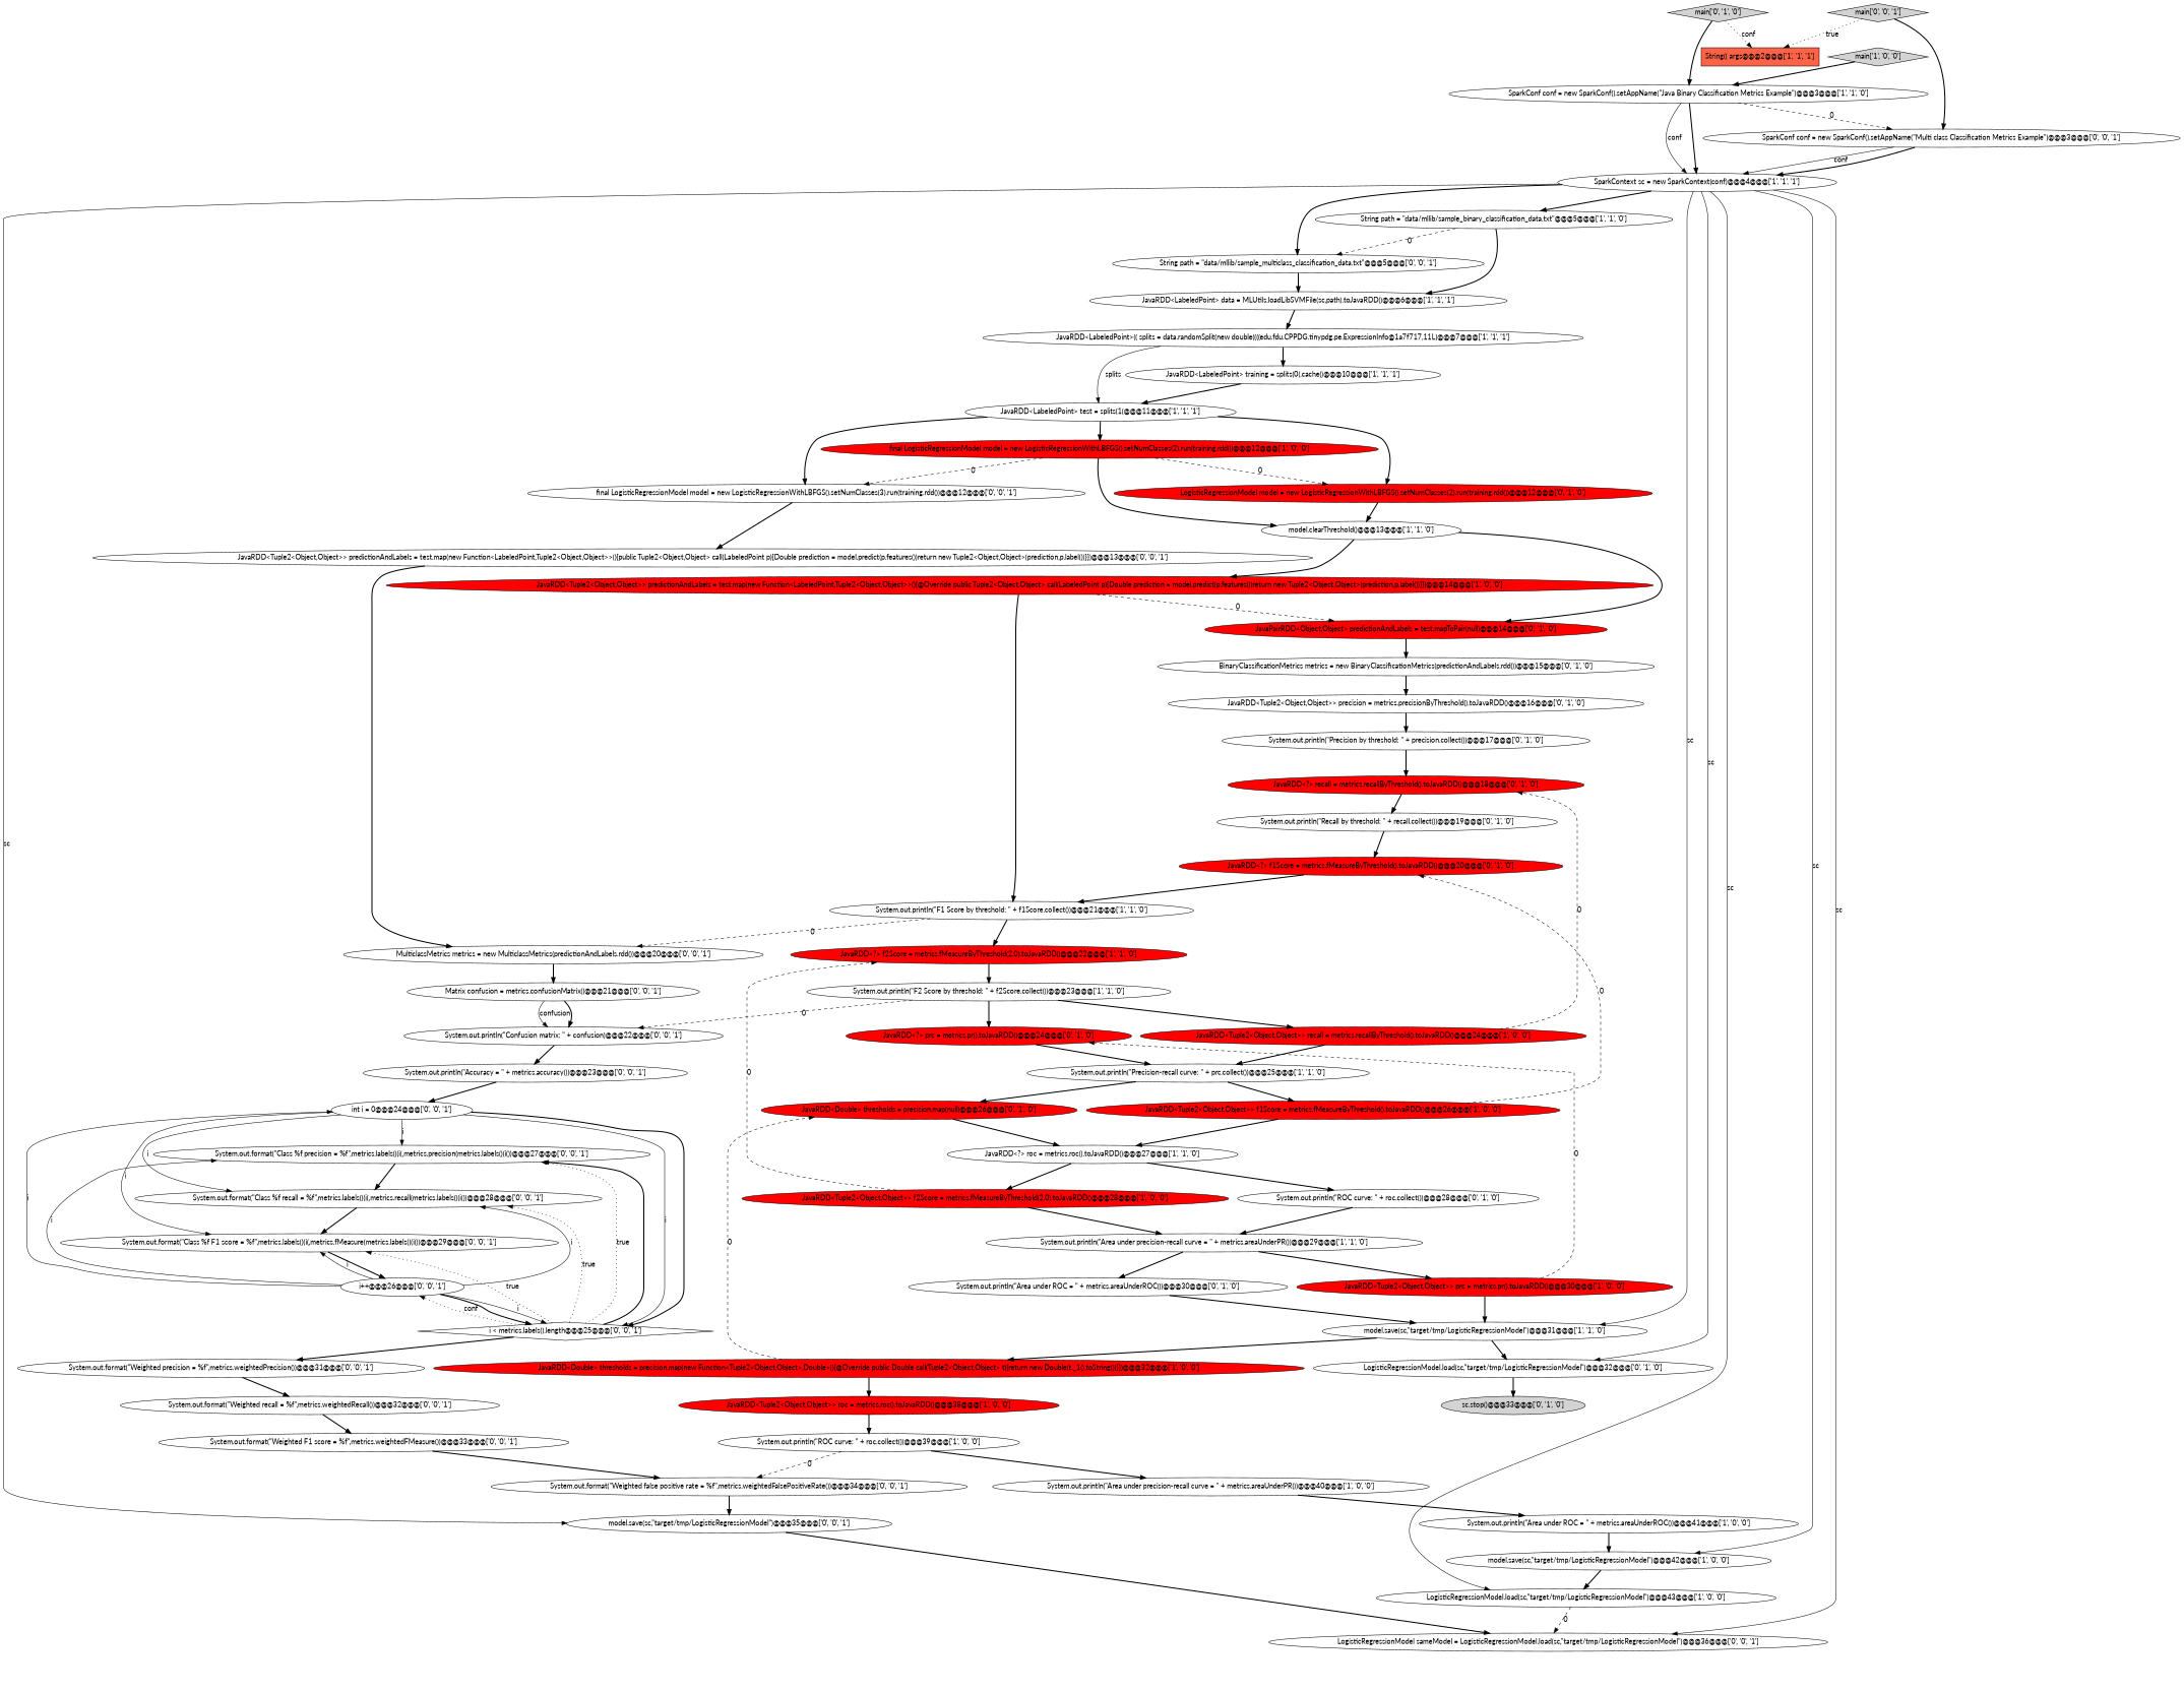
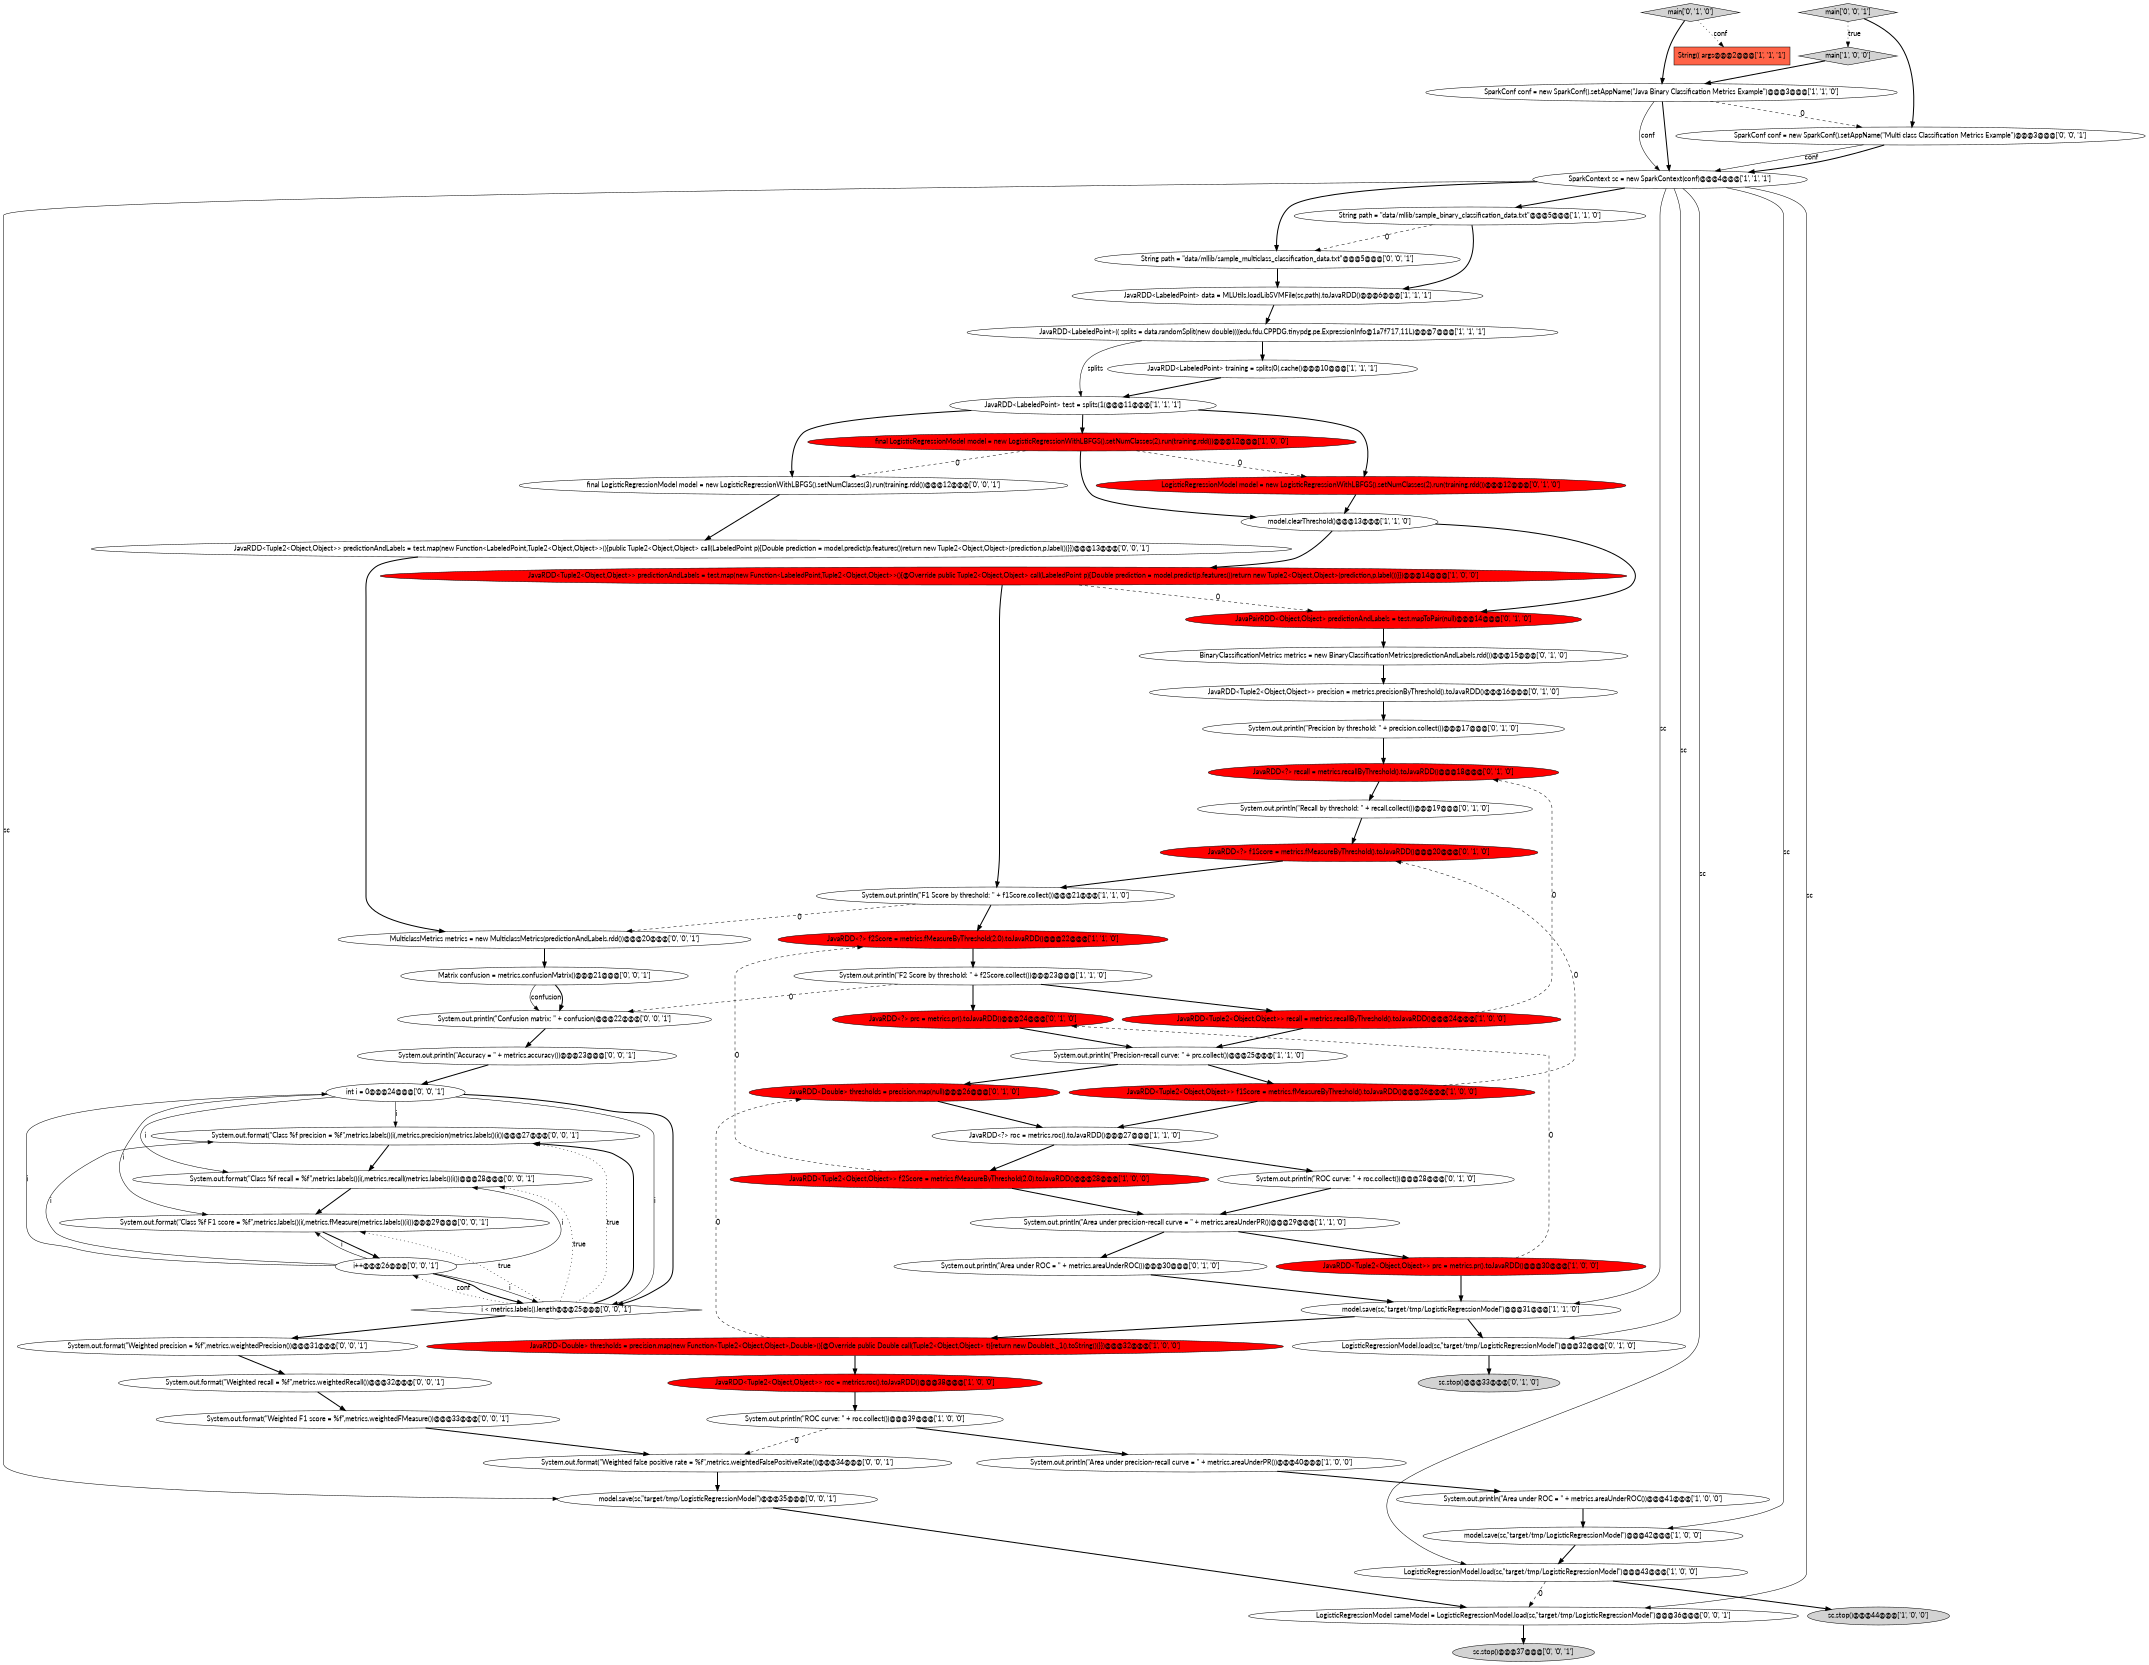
  digraph {
    fontname=Lato
    node [fillcolor=white fontname=Lato shape=ellipse style=filled]
    edge [fontname=Lato style=bold]
    n1 [label="JavaRDD<Tuple2<Object,Object>> precision = metrics.precisionByThreshold().toJavaRDD()@@@16@@@['0', '1', '0']"]
    n2 [label="System.out.println(\"Precision by threshold: \" + precision.collect())@@@17@@@['0', '1', '0']"]
    n3 [fillcolor=red label="JavaRDD<?> recall = metrics.recallByThreshold().toJavaRDD()@@@18@@@['0', '1', '0']"]
    n4 [label="System.out.println(\"Confusion matrix: \" + confusion)@@@22@@@['0', '0', '1']"]
    n5 [label="System.out.println(\"Accuracy = \" + metrics.accuracy())@@@23@@@['0', '0', '1']"]
    n6 [label="int i = 0@@@24@@@['0', '0', '1']"]
    n7 [label="System.out.println(\"F2 Score by threshold: \" + f2Score.collect())@@@23@@@['1', '1', '0']"]
    n8 [fillcolor=red label="JavaRDD<?> prc = metrics.pr().toJavaRDD()@@@24@@@['0', '1', '0']"]
    n9 [fillcolor=red label="JavaRDD<Tuple2<Object,Object>> recall = metrics.recallByThreshold().toJavaRDD()@@@24@@@['1', '0', '0']"]
    n10 [label="System.out.println(\"Precision-recall curve: \" + prc.collect())@@@25@@@['1', '1', '0']"]
+   n11 [fillcolor=lightgray label="sc.stop()@@@44@@@['1', '0', '0']"]
    n12 [fillcolor=red label="JavaPairRDD<Object,Object> predictionAndLabels = test.mapToPair(null)@@@14@@@['0', '1', '0']"]
    n13 [label="BinaryClassificationMetrics metrics = new BinaryClassificationMetrics(predictionAndLabels.rdd())@@@15@@@['0', '1', '0']"]
    n14 [label="model.save(sc,\"target/tmp/LogisticRegressionModel\")@@@31@@@['1', '1', '0']"]
    n15 [label="LogisticRegressionModel.load(sc,\"target/tmp/LogisticRegressionModel\")@@@32@@@['0', '1', '0']"]
    n16 [fillcolor=red label="JavaRDD<Double> thresholds = precision.map(new Function<Tuple2<Object,Object>,Double>(){@Override public Double call(Tuple2<Object,Object> t){return new Double(t._1().toString())}})@@@32@@@['1', '0', '0']"]
    n17 [fillcolor=lightgray label="sc.stop()@@@33@@@['0', '1', '0']"]
    n18 [fillcolor=red label="JavaRDD<Double> thresholds = precision.map(null)@@@26@@@['0', '1', '0']"]
    n19 [fillcolor=red label="JavaRDD<Tuple2<Object,Object>> roc = metrics.roc().toJavaRDD()@@@38@@@['1', '0', '0']"]
    n20 [label="final LogisticRegressionModel model = new LogisticRegressionWithLBFGS().setNumClasses(3).run(training.rdd())@@@12@@@['0', '0', '1']"]
    n21 [label="JavaRDD<Tuple2<Object,Object>> predictionAndLabels = test.map(new Function<LabeledPoint,Tuple2<Object,Object>>(){public Tuple2<Object,Object> call(LabeledPoint p){Double prediction = model.predict(p.features())return new Tuple2<Object,Object>(prediction,p.label())}})@@@13@@@['0', '0', '1']"]
    n22 [label="MulticlassMetrics metrics = new MulticlassMetrics(predictionAndLabels.rdd())@@@20@@@['0', '0', '1']"]
    n23 [label="System.out.format(\"Weighted F1 score = %f\",metrics.weightedFMeasure())@@@33@@@['0', '0', '1']"]
    n24 [label="System.out.format(\"Weighted false positive rate = %f\",metrics.weightedFalsePositiveRate())@@@34@@@['0', '0', '1']"]
    n25 [label="model.save(sc,\"target/tmp/LogisticRegressionModel\")@@@35@@@['0', '0', '1']"]
    n26 [fillcolor=red label="JavaRDD<Tuple2<Object,Object>> f1Score = metrics.fMeasureByThreshold().toJavaRDD()@@@26@@@['1', '0', '0']"]
    n27 [fillcolor=red label="JavaRDD<?> f1Score = metrics.fMeasureByThreshold().toJavaRDD()@@@20@@@['0', '1', '0']"]
    n28 [label="JavaRDD<?> roc = metrics.roc().toJavaRDD()@@@27@@@['1', '1', '0']"]
    n29 [label="System.out.println(\"F1 Score by threshold: \" + f1Score.collect())@@@21@@@['1', '1', '0']"]
    n30 [label="System.out.println(\"ROC curve: \" + roc.collect())@@@28@@@['0', '1', '0']"]
    n31 [fillcolor=red label="JavaRDD<Tuple2<Object,Object>> f2Score = metrics.fMeasureByThreshold(2.0).toJavaRDD()@@@28@@@['1', '0', '0']"]
    n32 [label="System.out.format(\"Weighted recall = %f\",metrics.weightedRecall())@@@32@@@['0', '0', '1']"]
    n33 [label="JavaRDD<LabeledPoint> data = MLUtils.loadLibSVMFile(sc,path).toJavaRDD()@@@6@@@['1', '1', '1']"]
    n34 [label="JavaRDD<LabeledPoint>(( splits = data.randomSplit(new double((((edu.fdu.CPPDG.tinypdg.pe.ExpressionInfo@1a7f717,11L)@@@7@@@['1', '1', '1']"]
    n35 [label="JavaRDD<LabeledPoint> training = splits(0(.cache()@@@10@@@['1', '1', '1']"]
    n36 [label="JavaRDD<LabeledPoint> test = splits(1(@@@11@@@['1', '1', '1']"]
    n37 [label="Matrix confusion = metrics.confusionMatrix()@@@21@@@['0', '0', '1']"]
    n38 [label="System.out.println(\"Recall by threshold: \" + recall.collect())@@@19@@@['0', '1', '0']"]
    n39 [label="LogisticRegressionModel sameModel = LogisticRegressionModel.load(sc,\"target/tmp/LogisticRegressionModel\")@@@36@@@['0', '0', '1']"]
+   n40 [fillcolor=lightgray label="sc.stop()@@@37@@@['0', '0', '1']"]
    n41 [label="System.out.println(\"Area under precision-recall curve = \" + metrics.areaUnderPR())@@@29@@@['1', '1', '0']"]
    n42 [fillcolor=red label="JavaRDD<Tuple2<Object,Object>> prc = metrics.pr().toJavaRDD()@@@30@@@['1', '0', '0']"]
    n43 [label="System.out.println(\"Area under ROC = \" + metrics.areaUnderROC())@@@30@@@['0', '1', '0']"]
    n44 [fillcolor=red label="JavaRDD<?> f2Score = metrics.fMeasureByThreshold(2.0).toJavaRDD()@@@22@@@['1', '1', '0']"]
    n45 [fillcolor=lightgray label="main['1', '0', '0']" shape=diamond]
    n46 [label="SparkConf conf = new SparkConf().setAppName(\"Java Binary Classification Metrics Example\")@@@3@@@['1', '1', '0']"]
    n47 [label="SparkConf conf = new SparkConf().setAppName(\"Multi class Classification Metrics Example\")@@@3@@@['0', '0', '1']"]
    n48 [label="SparkContext sc = new SparkContext(conf)@@@4@@@['1', '1', '1']"]
    n49 [fillcolor=tomato label="String(( args@@@2@@@['1', '1', '1']" shape=box]
    n50 [label="System.out.println(\"Area under precision-recall curve = \" + metrics.areaUnderPR())@@@40@@@['1', '0', '0']"]
    n51 [label="System.out.println(\"Area under ROC = \" + metrics.areaUnderROC())@@@41@@@['1', '0', '0']"]
    n52 [label="model.save(sc,\"target/tmp/LogisticRegressionModel\")@@@42@@@['1', '0', '0']"]
    n53 [label="LogisticRegressionModel.load(sc,\"target/tmp/LogisticRegressionModel\")@@@43@@@['1', '0', '0']"]
    n54 [label="System.out.format(\"Class %f precision = %f\",metrics.labels()(i(,metrics.precision(metrics.labels()(i())@@@27@@@['0', '0', '1']"]
    n55 [label="System.out.format(\"Class %f recall = %f\",metrics.labels()(i(,metrics.recall(metrics.labels()(i())@@@28@@@['0', '0', '1']"]
    n56 [label="System.out.format(\"Class %f F1 score = %f\",metrics.labels()(i(,metrics.fMeasure(metrics.labels()(i())@@@29@@@['0', '0', '1']"]
    n57 [fillcolor=red label="LogisticRegressionModel model = new LogisticRegressionWithLBFGS().setNumClasses(2).run(training.rdd())@@@12@@@['0', '1', '0']"]
    n58 [fillcolor=red label="final LogisticRegressionModel model = new LogisticRegressionWithLBFGS().setNumClasses(2).run(training.rdd())@@@12@@@['1', '0', '0']"]
    n59 [label="i < metrics.labels().length@@@25@@@['0', '0', '1']" shape=diamond]
    n60 [label="i++@@@26@@@['0', '0', '1']"]
    n61 [label="System.out.format(\"Weighted precision = %f\",metrics.weightedPrecision())@@@31@@@['0', '0', '1']"]
    n62 [label="String path = \"data/mllib/sample_binary_classification_data.txt\"@@@5@@@['1', '1', '0']"]
    n63 [label="String path = \"data/mllib/sample_multiclass_classification_data.txt\"@@@5@@@['0', '0', '1']"]
    n64 [label="model.clearThreshold()@@@13@@@['1', '1', '0']"]
    n65 [fillcolor=red label="JavaRDD<Tuple2<Object,Object>> predictionAndLabels = test.map(new Function<LabeledPoint,Tuple2<Object,Object>>(){@Override public Tuple2<Object,Object> call(LabeledPoint p){Double prediction = model.predict(p.features())return new Tuple2<Object,Object>(prediction,p.label())}})@@@14@@@['1', '0', '0']"]
    n66 [fillcolor=lightgray label="main['0', '0', '1']" shape=diamond]
    n67 [fillcolor=lightgray label="main['0', '1', '0']" shape=diamond]
    n68 [label="System.out.println(\"ROC curve: \" + roc.collect())@@@39@@@['1', '0', '0']"]
    n1 -> n2
    n2 -> n3
    n3 -> n38
    n4 -> n5
    n5 -> n6
    n6 -> n54 [label=i style=solid]
    n6 -> n55 [label=i style=solid]
    n6 -> n56 [label=i style=solid]
    n6 -> n59 [label=i style=solid]
    n6 -> n59
    n7 -> n4 [label=0 style=dashed]
    n7 -> n8
    n7 -> n9
    n8 -> n10
    n9 -> n3 [label=0 style=dashed]
    n9 -> n10
    n10 -> n18
    n10 -> n26
    n12 -> n13
    n13 -> n1
    n14 -> n15
    n14 -> n16
    n15 -> n17
    n16 -> n18 [label=0 style=dashed]
    n16 -> n19
    n18 -> n28
    n19 -> n68
    n20 -> n21
    n21 -> n22
    n22 -> n37
    n23 -> n24
    n24 -> n25
    n25 -> n39
    n26 -> n27 [label=0 style=dashed]
    n26 -> n28
    n27 -> n29
    n28 -> n30
    n28 -> n31
    n29 -> n22 [label=0 style=dashed]
    n29 -> n44
    n30 -> n41
    n31 -> n41
    n31 -> n44 [label=0 style=dashed]
    n32 -> n23
    n33 -> n34
    n34 -> n35
    n34 -> n36 [label=splits style=solid]
    n35 -> n36
    n36 -> n20
    n36 -> n57
    n36 -> n58
    n37 -> n4 [label=confusion style=solid]
    n37 -> n4
    n38 -> n27
+   n39 -> n40
    n41 -> n42
    n41 -> n43
    n42 -> n8 [label=0 style=dashed]
    n42 -> n14
    n43 -> n14
    n44 -> n7
    n45 -> n46
    n46 -> n47 [label=0 style=dashed]
    n46 -> n48 [label=conf style=solid]
    n46 -> n48
    n47 -> n48 [label=conf style=solid]
    n47 -> n48
    n48 -> n14 [label=sc style=solid]
    n48 -> n15 [label=sc style=solid]
    n48 -> n25 [label=sc style=solid]
    n48 -> n39 [label=sc style=solid]
    n48 -> n52 [label=sc style=solid]
    n48 -> n53 [label=sc style=solid]
    n48 -> n62
    n48 -> n63
    n50 -> n51
    n51 -> n52
    n52 -> n53
+   n53 -> n11
    n53 -> n39 [label=0 style=dashed]
    n54 -> n55
    n55 -> n56
    n56 -> n60
    n57 -> n64
    n58 -> n20 [label=0 style=dashed]
    n58 -> n57 [label=0 style=dashed]
    n58 -> n64
    n59 -> n54
    n59 -> n54 [label=true style=dotted]
    n59 -> n55 [label=true style=dotted]
    n59 -> n56 [label=true style=dotted]
    n59 -> n60 [label=conf style=dotted]
    n59 -> n61
    n60 -> n6 [label=i style=solid]
    n60 -> n54 [label=i style=solid]
    n60 -> n55 [label=i style=solid]
    n60 -> n56 [label=i style=solid]
    n60 -> n59 [label=i style=solid]
    n60 -> n59
    n61 -> n32
    n62 -> n33
    n62 -> n63 [label=0 style=dashed]
    n63 -> n33
    n64 -> n12
    n64 -> n65
    n65 -> n12 [label=0 style=dashed]
    n65 -> n29
    n66 -> n47
-   n66 -> n49 [label=true style=dotted]
+   n66 -> n45 [label=true style=dotted]
    n67 -> n46
    n67 -> n49 [label=conf style=dotted]
    n68 -> n24 [label=0 style=dashed]
    n68 -> n50
  }
